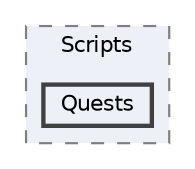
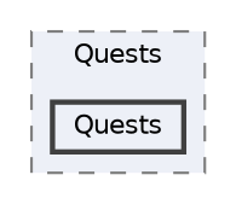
  digraph {
    compound=true
    n1 [color=grey25 fillcolor="#edf0f7" fontname=Helvetica fontsize=10 height=0.2 label=Quests shape=box style="filled,bold" width=0.4]
    subgraph cluster_1 {
      bgcolor="#edf0f7"
      fontname=Helvetica
      fontsize=10
-     label=Scripts
+     label=Quests
      pencolor=grey50
      style="filled,dashed"
      n1
    }
  }
